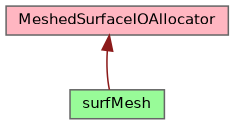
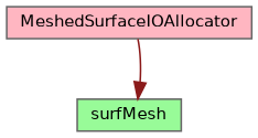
  digraph {
    node [color=gray40 fontname=Helvetica fontsize=10 shape=box style=filled]
    n1 [fillcolor=lightpink fontcolor=black height=0.2 label=MeshedSurfaceIOAllocator width=0.4]
    n2 [fillcolor=palegreen height=0.2 label=surfMesh width=0.4]
-   n1 -> n2 [color=firebrick4 dir=back fontname=Helvetica fontsize=10 labelfontname=Helvetica labelfontsize=10 style=solid]
+   n2 -> n1 [color=firebrick4 dir=back fontname=Helvetica fontsize=10 labelfontname=Helvetica labelfontsize=10 style=solid]
  }
